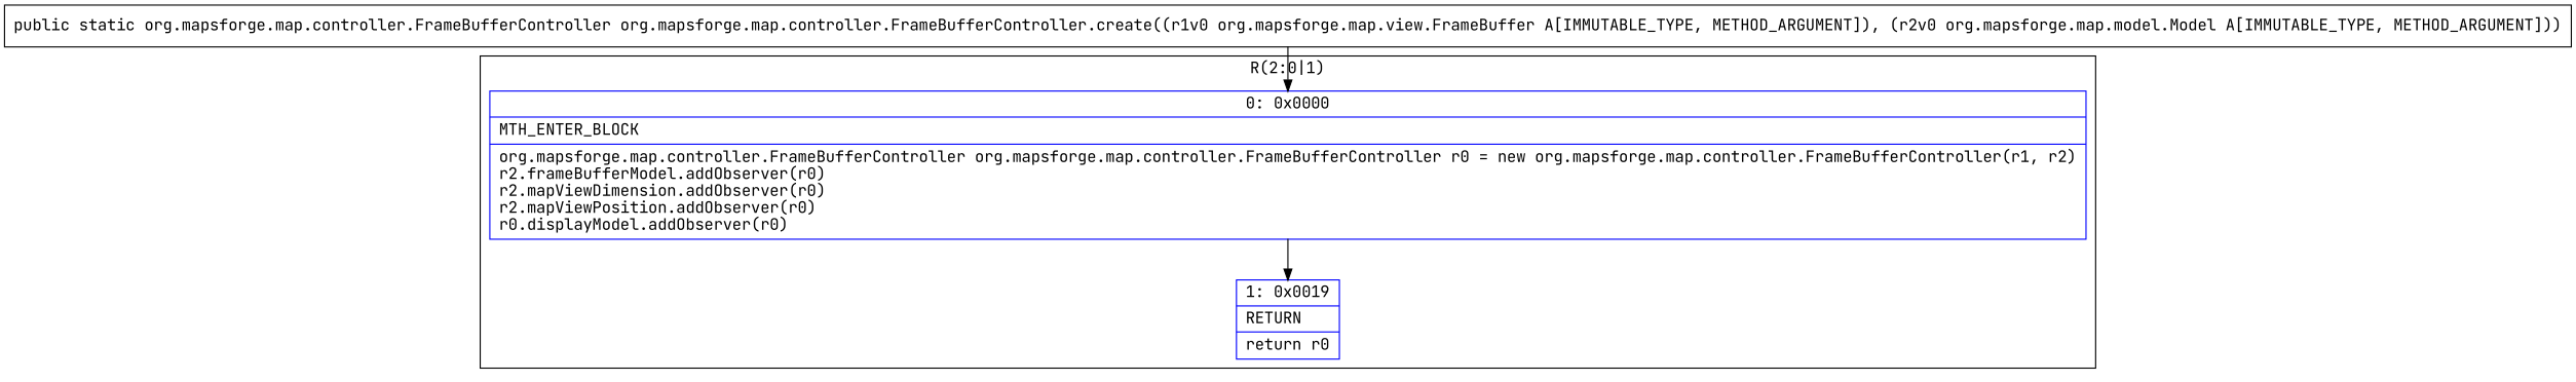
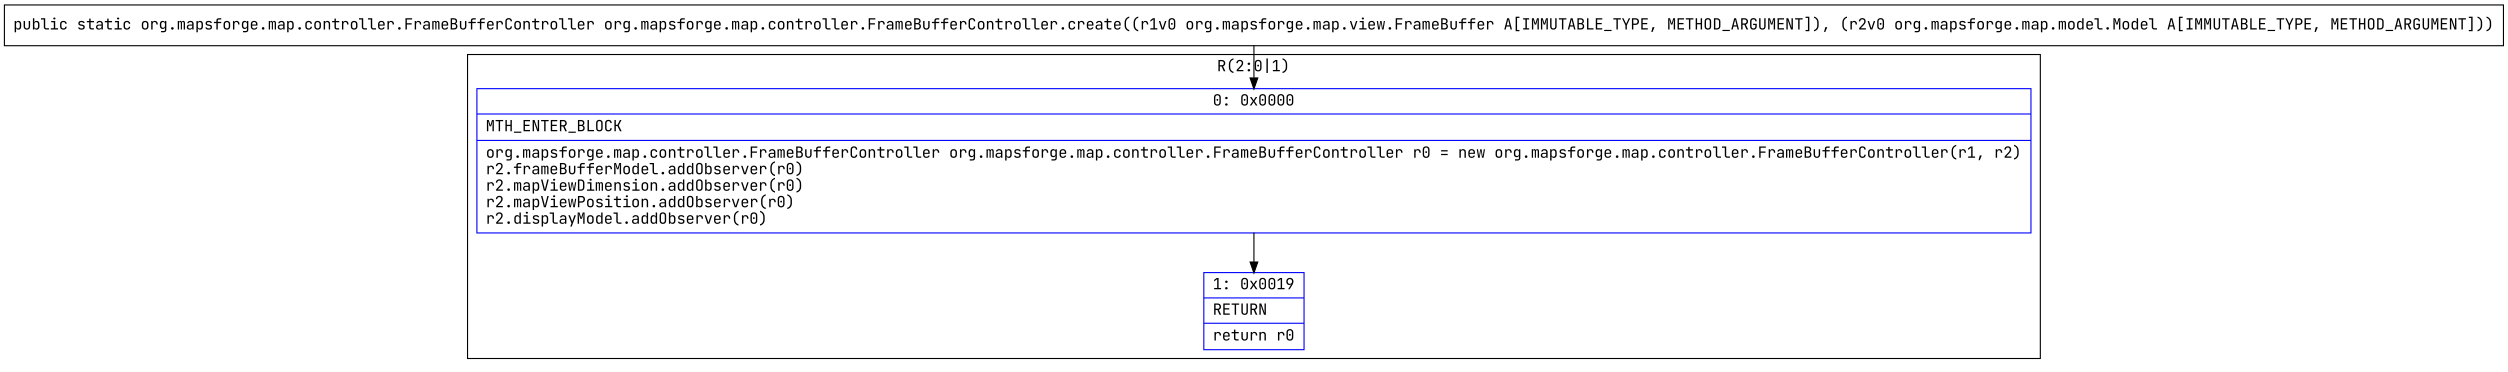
  digraph {
    fontname="JetBrains Mono"
    node [color=blue shape=record fontname="JetBrains Mono"]
    edge [fontname="JetBrains Mono"]
-   n1 [label="{0\:\ 0x0000|MTH_ENTER_BLOCK\l|org.mapsforge.map.controller.FrameBufferController org.mapsforge.map.controller.FrameBufferController r0 = new org.mapsforge.map.controller.FrameBufferController(r1, r2)\lr2.frameBufferModel.addObserver(r0)\lr2.mapViewDimension.addObserver(r0)\lr2.mapViewPosition.addObserver(r0)\lr0.displayModel.addObserver(r0)\l}"]
+   n1 [label="{0\:\ 0x0000|MTH_ENTER_BLOCK\l|org.mapsforge.map.controller.FrameBufferController org.mapsforge.map.controller.FrameBufferController r0 = new org.mapsforge.map.controller.FrameBufferController(r1, r2)\lr2.frameBufferModel.addObserver(r0)\lr2.mapViewDimension.addObserver(r0)\lr2.mapViewPosition.addObserver(r0)\lr2.displayModel.addObserver(r0)\l}"]
    n2 [label="{1\:\ 0x0019|RETURN\l|return r0\l}"]
    n3 [label="{public static org.mapsforge.map.controller.FrameBufferController org.mapsforge.map.controller.FrameBufferController.create((r1v0 org.mapsforge.map.view.FrameBuffer A[IMMUTABLE_TYPE, METHOD_ARGUMENT]), (r2v0 org.mapsforge.map.model.Model A[IMMUTABLE_TYPE, METHOD_ARGUMENT])) }" color=""]
    subgraph cluster_1 {
      label="R(2:0|1)"
      n1
      n2
    }
    n1 -> n2
    n3 -> n1
  }
